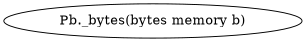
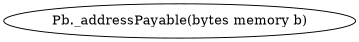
  digraph {
-   "Pb._addressPayable(bytes memory b)" [height=0.5 width=4.3515 label="Pb._bytes(bytes memory b)"]
+   "Pb._addressPayable(bytes memory b)" [height=0.5 width=4.3515]
  }
